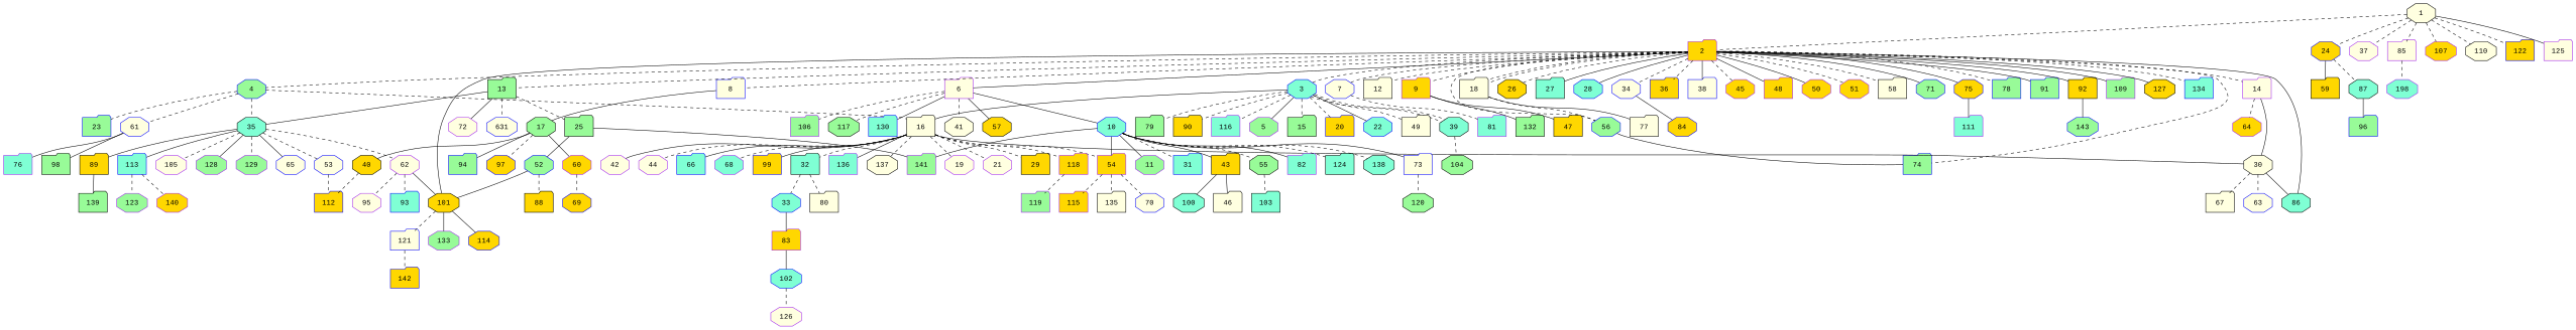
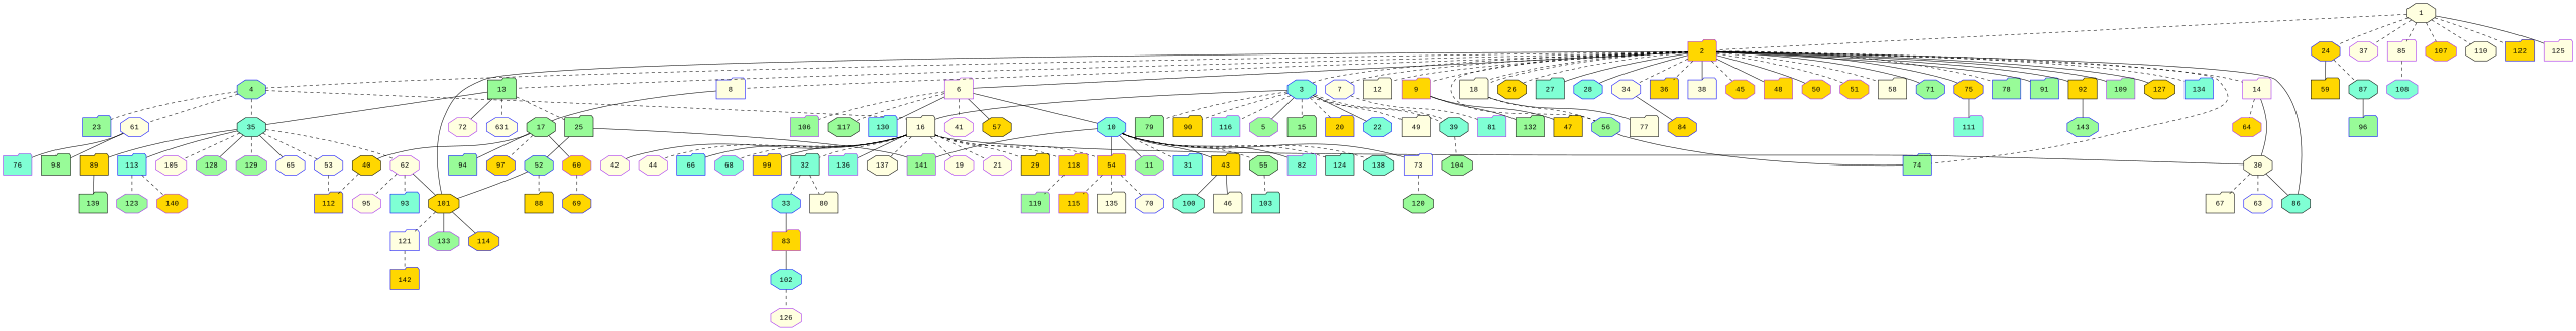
  graph {
    fontname="Liberation Mono"
    node [color=black fillcolor=lightyellow fontname="Liberation Mono" shape=folder style=filled]
    edge [fontname="Liberation Mono" style=dashed]
    1 [shape=octagon]
    2 [color=purple fillcolor=gold]
    24 [color=blue fillcolor=gold shape=octagon]
    37 [color=purple shape=octagon]
    85 [color=purple]
    107 [color=purple fillcolor=gold shape=octagon]
    110 [shape=octagon]
    122 [color=blue fillcolor=gold]
    125 [color=purple]
    3 [color=blue fillcolor=aquamarine shape=octagon]
    4 [color=blue fillcolor=palegreen shape=octagon]
    6 [color=purple]
    7 [color=blue shape=octagon]
    8 [color=blue]
    9 [color=purple fillcolor=gold]
    12
    13 [fillcolor=palegreen]
    14 [color=purple]
    18
    26 [fillcolor=gold shape=octagon]
    27 [fillcolor=aquamarine]
    28 [color=blue fillcolor=aquamarine shape=octagon]
    34 [color=blue shape=octagon]
    36 [color=blue fillcolor=gold]
    38 [color=blue]
    45 [color=purple fillcolor=gold shape=octagon]
    48 [color=purple fillcolor=gold]
    50 [color=purple fillcolor=gold shape=octagon]
    51 [color=purple fillcolor=gold shape=octagon]
    56 [color=blue fillcolor=palegreen shape=octagon]
    58
    71 [color=blue fillcolor=palegreen shape=octagon]
    74 [color=blue fillcolor=palegreen]
    75 [color=blue fillcolor=gold shape=octagon]
    78 [color=blue fillcolor=palegreen]
    86 [fillcolor=aquamarine shape=octagon]
    91 [color=blue fillcolor=palegreen]
    92 [fillcolor=gold]
    101 [fillcolor=gold shape=octagon]
    109 [color=purple fillcolor=palegreen]
    127 [fillcolor=gold shape=octagon]
    134 [color=blue fillcolor=aquamarine]
    59 [fillcolor=gold]
    87 [fillcolor=aquamarine shape=octagon]
-   108 [color=purple fillcolor=aquamarine shape=octagon label=198]
+   108 [color=purple fillcolor=aquamarine shape=octagon]
    5 [color=purple fillcolor=palegreen shape=octagon]
    15 [fillcolor=palegreen]
    16
    20 [color=blue fillcolor=gold]
    22 [color=blue fillcolor=aquamarine shape=octagon]
    39 [fillcolor=aquamarine shape=octagon]
    49
    79 [fillcolor=palegreen]
    90 [fillcolor=gold]
    116 [color=purple fillcolor=aquamarine]
    23 [color=blue fillcolor=palegreen]
    35 [fillcolor=aquamarine shape=octagon]
    61 [color=blue shape=octagon]
    10 [color=blue fillcolor=aquamarine shape=octagon]
-   41 [shape=octagon]
+   41 [color=purple shape=octagon]
    57 [fillcolor=gold shape=octagon]
    106 [color=purple fillcolor=palegreen]
    117 [fillcolor=palegreen shape=octagon]
    130 [color=blue fillcolor=aquamarine]
    81 [color=purple fillcolor=aquamarine]
    17 [fillcolor=palegreen shape=octagon]
    47 [fillcolor=gold]
    132 [fillcolor=palegreen]
    25 [fillcolor=palegreen]
    72 [color=purple shape=octagon]
    n71 [color=blue label=631 shape=octagon]
    30 [shape=octagon]
    64 [color=purple fillcolor=gold shape=octagon]
    77
    84 [color=blue fillcolor=gold shape=octagon]
    111 [color=purple fillcolor=aquamarine]
    143 [color=blue fillcolor=palegreen shape=octagon]
    114 [color=blue fillcolor=gold shape=octagon]
    121 [color=blue]
    133 [color=purple fillcolor=palegreen shape=octagon]
    54 [color=purple fillcolor=gold]
    19 [color=purple shape=octagon]
    21 [color=purple shape=octagon]
    29 [fillcolor=gold]
    32 [fillcolor=aquamarine]
    42 [color=purple shape=octagon]
    44 [color=purple shape=octagon]
    66 [color=blue fillcolor=aquamarine]
    68 [color=purple fillcolor=aquamarine shape=octagon]
    99 [color=blue fillcolor=gold]
    118 [color=purple fillcolor=gold]
    136 [color=purple fillcolor=aquamarine]
    137 [shape=octagon]
    104 [fillcolor=palegreen shape=octagon]
    53 [color=blue shape=octagon]
    62 [color=purple shape=octagon]
    65 [color=blue shape=octagon]
    89 [fillcolor=gold]
    105 [color=purple shape=octagon]
    113 [color=blue fillcolor=aquamarine]
    128 [color=purple fillcolor=palegreen shape=octagon]
    129 [color=purple fillcolor=palegreen shape=octagon]
    76 [color=purple fillcolor=aquamarine]
    98 [fillcolor=palegreen]
    11 [color=purple fillcolor=palegreen shape=octagon]
    31 [color=blue fillcolor=aquamarine]
    43 [fillcolor=gold]
    55 [fillcolor=palegreen shape=octagon]
    73 [color=blue]
    82 [color=purple fillcolor=aquamarine]
    124 [fillcolor=aquamarine]
    138 [fillcolor=aquamarine shape=octagon]
    141 [color=purple fillcolor=palegreen]
    40 [fillcolor=gold shape=octagon]
    60 [color=purple fillcolor=gold shape=octagon]
    94 [color=blue fillcolor=palegreen]
    97 [color=blue fillcolor=gold shape=octagon]
    46
    100 [fillcolor=aquamarine shape=octagon]
    70 [color=blue shape=octagon]
    115 [color=purple fillcolor=gold]
    135
    103 [fillcolor=aquamarine]
    120 [fillcolor=palegreen shape=octagon]
    52 [color=blue fillcolor=palegreen shape=octagon]
    63 [color=blue shape=octagon]
    67
    33 [color=blue fillcolor=aquamarine shape=octagon]
    80
    119 [color=purple fillcolor=palegreen]
    112 [color=blue fillcolor=gold]
    69 [color=blue fillcolor=gold shape=octagon]
    96 [color=blue fillcolor=palegreen]
    88 [fillcolor=gold]
    83 [color=purple fillcolor=gold]
    102 [color=blue fillcolor=aquamarine shape=octagon]
    93 [color=blue fillcolor=aquamarine]
    95 [color=purple shape=octagon]
    139 [fillcolor=palegreen]
    123 [color=purple fillcolor=palegreen shape=octagon]
    140 [color=purple fillcolor=gold shape=octagon]
    126 [color=purple shape=octagon]
    142 [color=blue fillcolor=gold]
    1 -- 2
    1 -- 24
    1 -- 37
    1 -- 85
    1 -- 107
    1 -- 110
    1 -- 122
    1 -- 125 [style=solid]
    2 -- 3
    2 -- 4
    2 -- 6 [style=solid]
    2 -- 7
    2 -- 8
    2 -- 9
    2 -- 12
    2 -- 13
    2 -- 14
    2 -- 18
    2 -- 18
    2 -- 26
    2 -- 27 [style=solid]
    2 -- 28 [style=solid]
    2 -- 34
    2 -- 36
    2 -- 38 [style=solid]
    2 -- 45
    2 -- 48 [style=solid]
    2 -- 50 [style=solid]
    2 -- 51
    2 -- 56
    2 -- 58
    2 -- 71 [style=solid]
    2 -- 74
    2 -- 75 [style=solid]
    2 -- 78
    2 -- 86 [style=solid]
    2 -- 91 [style=solid]
    2 -- 92 [style=solid]
    2 -- 101 [style=solid]
    2 -- 109 [style=solid]
    2 -- 127 [style=solid]
    2 -- 134
    24 -- 59 [style=solid]
    24 -- 87
    85 -- 108
    3 -- 5 [style=solid]
    3 -- 15
    3 -- 16 [style=solid]
    3 -- 20
    3 -- 22 [style=solid]
    3 -- 39
    3 -- 39
    3 -- 49
    3 -- 79
    3 -- 90
    3 -- 116
    4 -- 16
    4 -- 23
    4 -- 35
    4 -- 61
    6 -- 10 [style=solid]
    6 -- 41
    6 -- 57 [style=solid]
    6 -- 106
    6 -- 117
    6 -- 130 [style=solid]
    7 -- 81
    8 -- 17 [style=solid]
    9 -- 47 [style=solid]
    9 -- 132 [style=solid]
    13 -- 35 [style=solid]
    13 -- 25
    13 -- 72 [style=solid]
    13 -- n71
    14 -- 30 [style=solid]
    14 -- 64
    18 -- 56
    18 -- 77 [style=solid]
    34 -- 84 [style=solid]
    56 -- 74 [style=solid]
    75 -- 111 [style=solid]
    92 -- 143 [style=solid]
    101 -- 114 [style=solid]
    101 -- 121
    101 -- 133 [style=solid]
    87 -- 96 [style=solid]
    16 -- 30 [style=solid]
    16 -- 54
    16 -- 19
    16 -- 21
    16 -- 29
    16 -- 32
    16 -- 42 [style=solid]
    16 -- 44
    16 -- 66 [style=solid]
    16 -- 68
    16 -- 99 [style=solid]
    16 -- 118
    16 -- 136 [style=solid]
    16 -- 137
    39 -- 104
    35 -- 53
    35 -- 62
    35 -- 65 [style=solid]
    35 -- 89 [style=solid]
    35 -- 105
    35 -- 113 [style=solid]
    35 -- 128 [style=solid]
    35 -- 129
    61 -- 76 [style=solid]
    61 -- 98 [style=solid]
    10 -- 54 [style=solid]
    10 -- 11 [style=solid]
    10 -- 31
    10 -- 43 [style=solid]
    10 -- 55
    10 -- 73 [style=solid]
    10 -- 82 [style=solid]
    10 -- 124
    10 -- 138
    10 -- 141 [style=solid]
    17 -- 40 [style=solid]
    17 -- 60 [style=solid]
    17 -- 94 [style=solid]
    17 -- 97
    25 -- 141 [style=solid]
    25 -- 52 [style=solid]
    30 -- 86 [style=solid]
    30 -- 63
    30 -- 67
    121 -- 142
    54 -- 70
    54 -- 115
    54 -- 135
    32 -- 33
    32 -- 80
    118 -- 119
    53 -- 112
    62 -- 101 [style=solid]
    62 -- 93
    62 -- 95
    89 -- 139 [style=solid]
    113 -- 123
    113 -- 140
    43 -- 46 [style=solid]
    43 -- 100 [style=solid]
    55 -- 103
    73 -- 120
    40 -- 112
    60 -- 69
    52 -- 101 [style=solid]
    52 -- 88
    33 -- 83 [style=solid]
    83 -- 102 [style=solid]
    102 -- 126
  }
